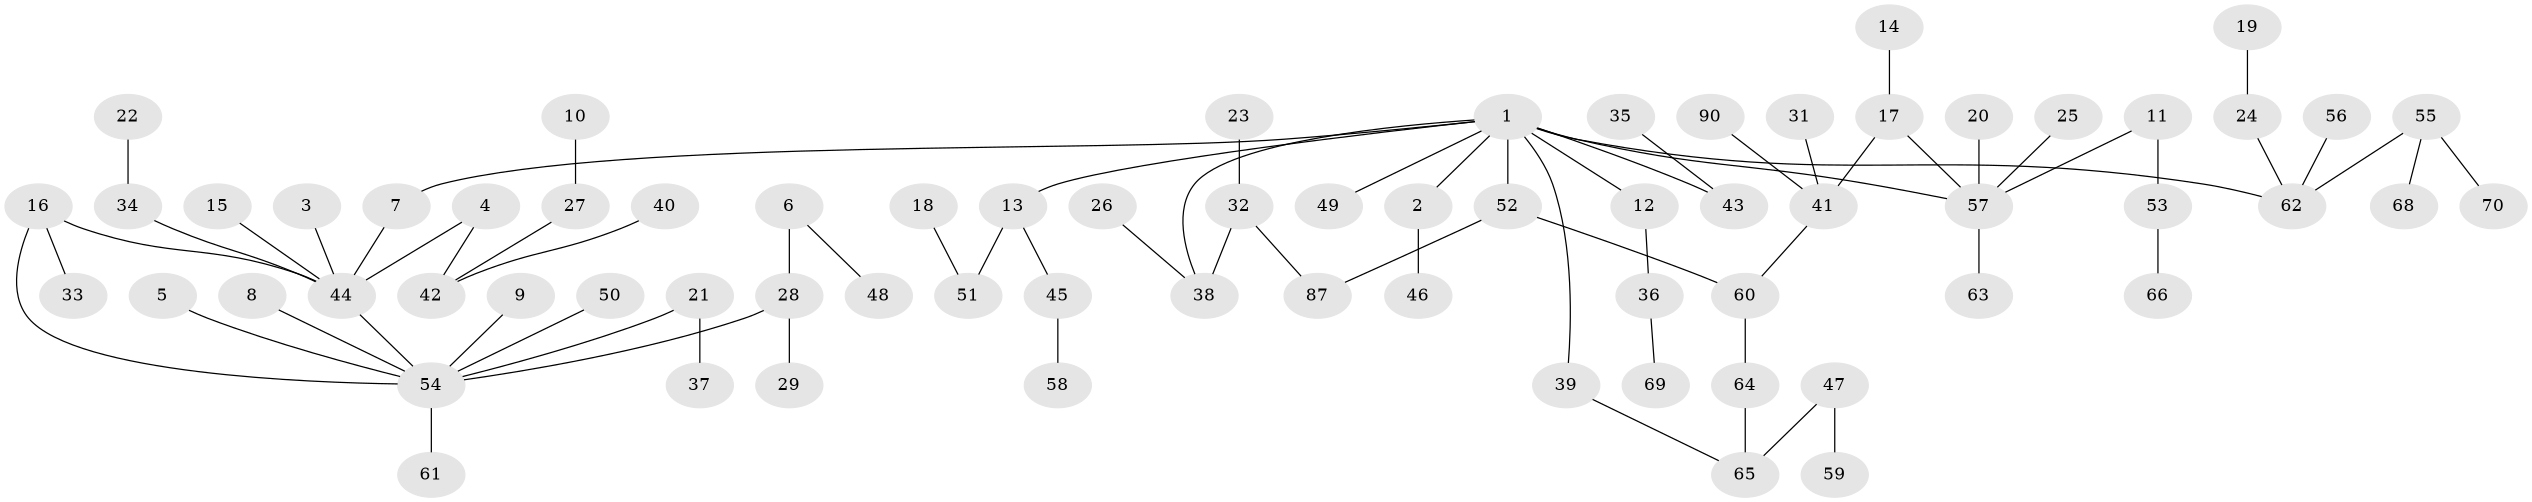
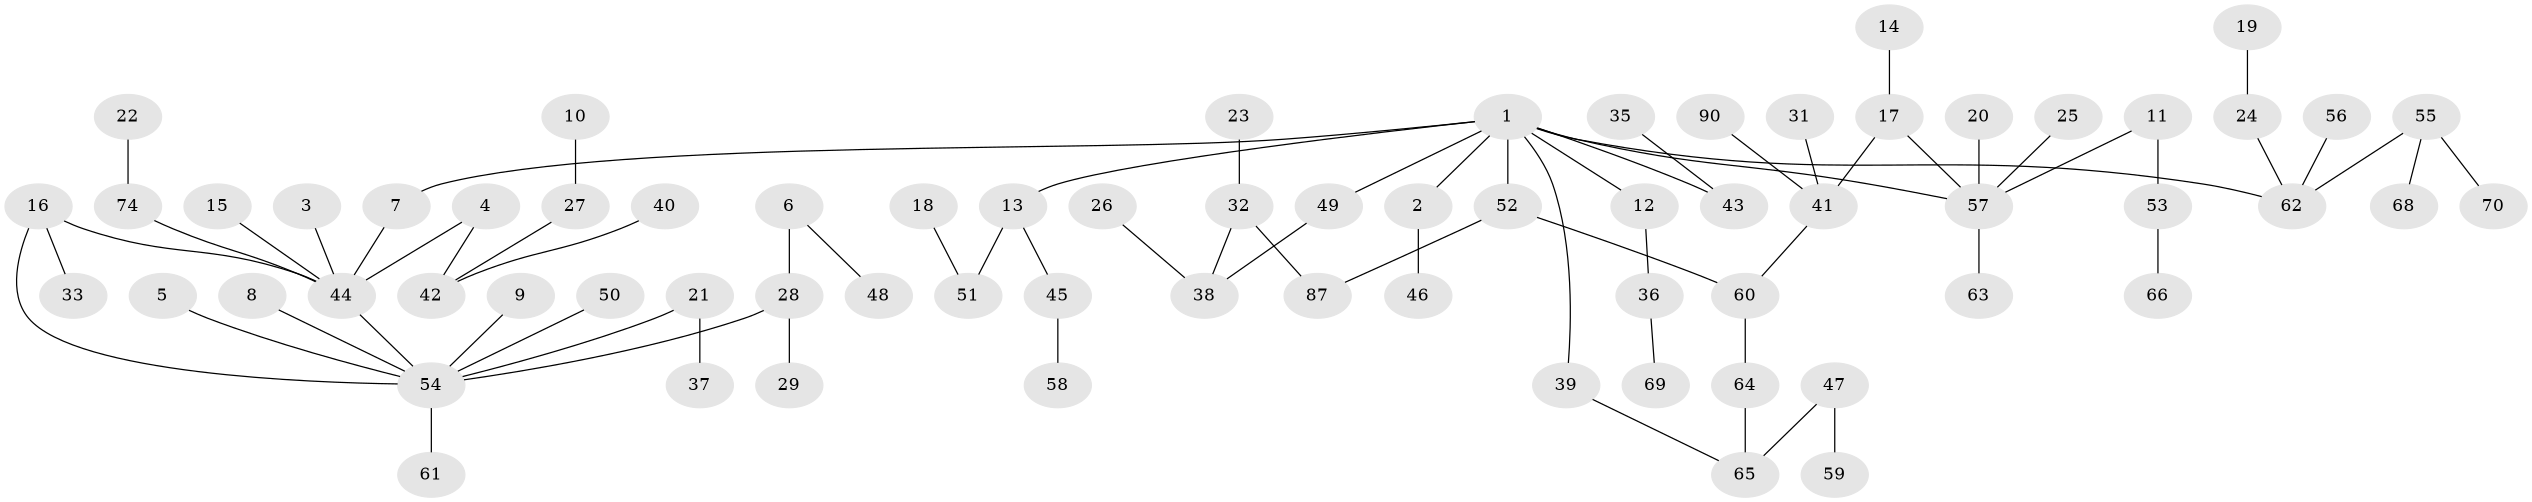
  graph {
    node [color=gray90 style=filled]
    edge [weight=1.0]
    1
    2
    7
    12
    13
    38
    39
    43
    49
    52
    57
    62
    46
    44
    36
    45
    51
    65
    54
    n20 [label=87]
    60
    63
    3
    4
    42
    5
    61
    6
    28
    48
    29
    8
    9
    10
    27
    11
    53
    66
    69
    58
    14
    17
    41
    15
    16
    33
    18
    19
    24
    20
    21
    37
    22
-   34
+   34 [label=74]
    23
    32
    25
    26
    n59 [label=90]
    31
    35
    40
    64
    47
    59
    50
    55
    68
    70
    56
    1 -- 2
    1 -- 7
    1 -- 12
    1 -- 13
-   1 -- 38
+   49 -- 38
    1 -- 39
    1 -- 43
    1 -- 49
    1 -- 52
    1 -- 57
    1 -- 62
    2 -- 46
    7 -- 44
    12 -- 36
    13 -- 45
    13 -- 51
    39 -- 65
    52 -- n20
    52 -- 60
    57 -- 63
    44 -- 54
    36 -- 69
    45 -- 58
    54 -- 61
    60 -- 64
    3 -- 44
    4 -- 44
    4 -- 42
    5 -- 54
    6 -- 28
    6 -- 48
    28 -- 54
    28 -- 29
    8 -- 54
    9 -- 54
    10 -- 27
    27 -- 42
    11 -- 57
    11 -- 53
    53 -- 66
    14 -- 17
    17 -- 57
    17 -- 41
    41 -- 60
    15 -- 44
    16 -- 44
    16 -- 54
    16 -- 33
    18 -- 51
    19 -- 24
    24 -- 62
    20 -- 57
    21 -- 54
    21 -- 37
    22 -- 34
    34 -- 44
    23 -- 32
    32 -- 38
    32 -- n20
    25 -- 57
    26 -- 38
    n59 -- 41
    31 -- 41
    35 -- 43
    40 -- 42
    64 -- 65
    47 -- 65
    47 -- 59
    50 -- 54
    55 -- 62
    55 -- 68
    55 -- 70
    56 -- 62
  }
